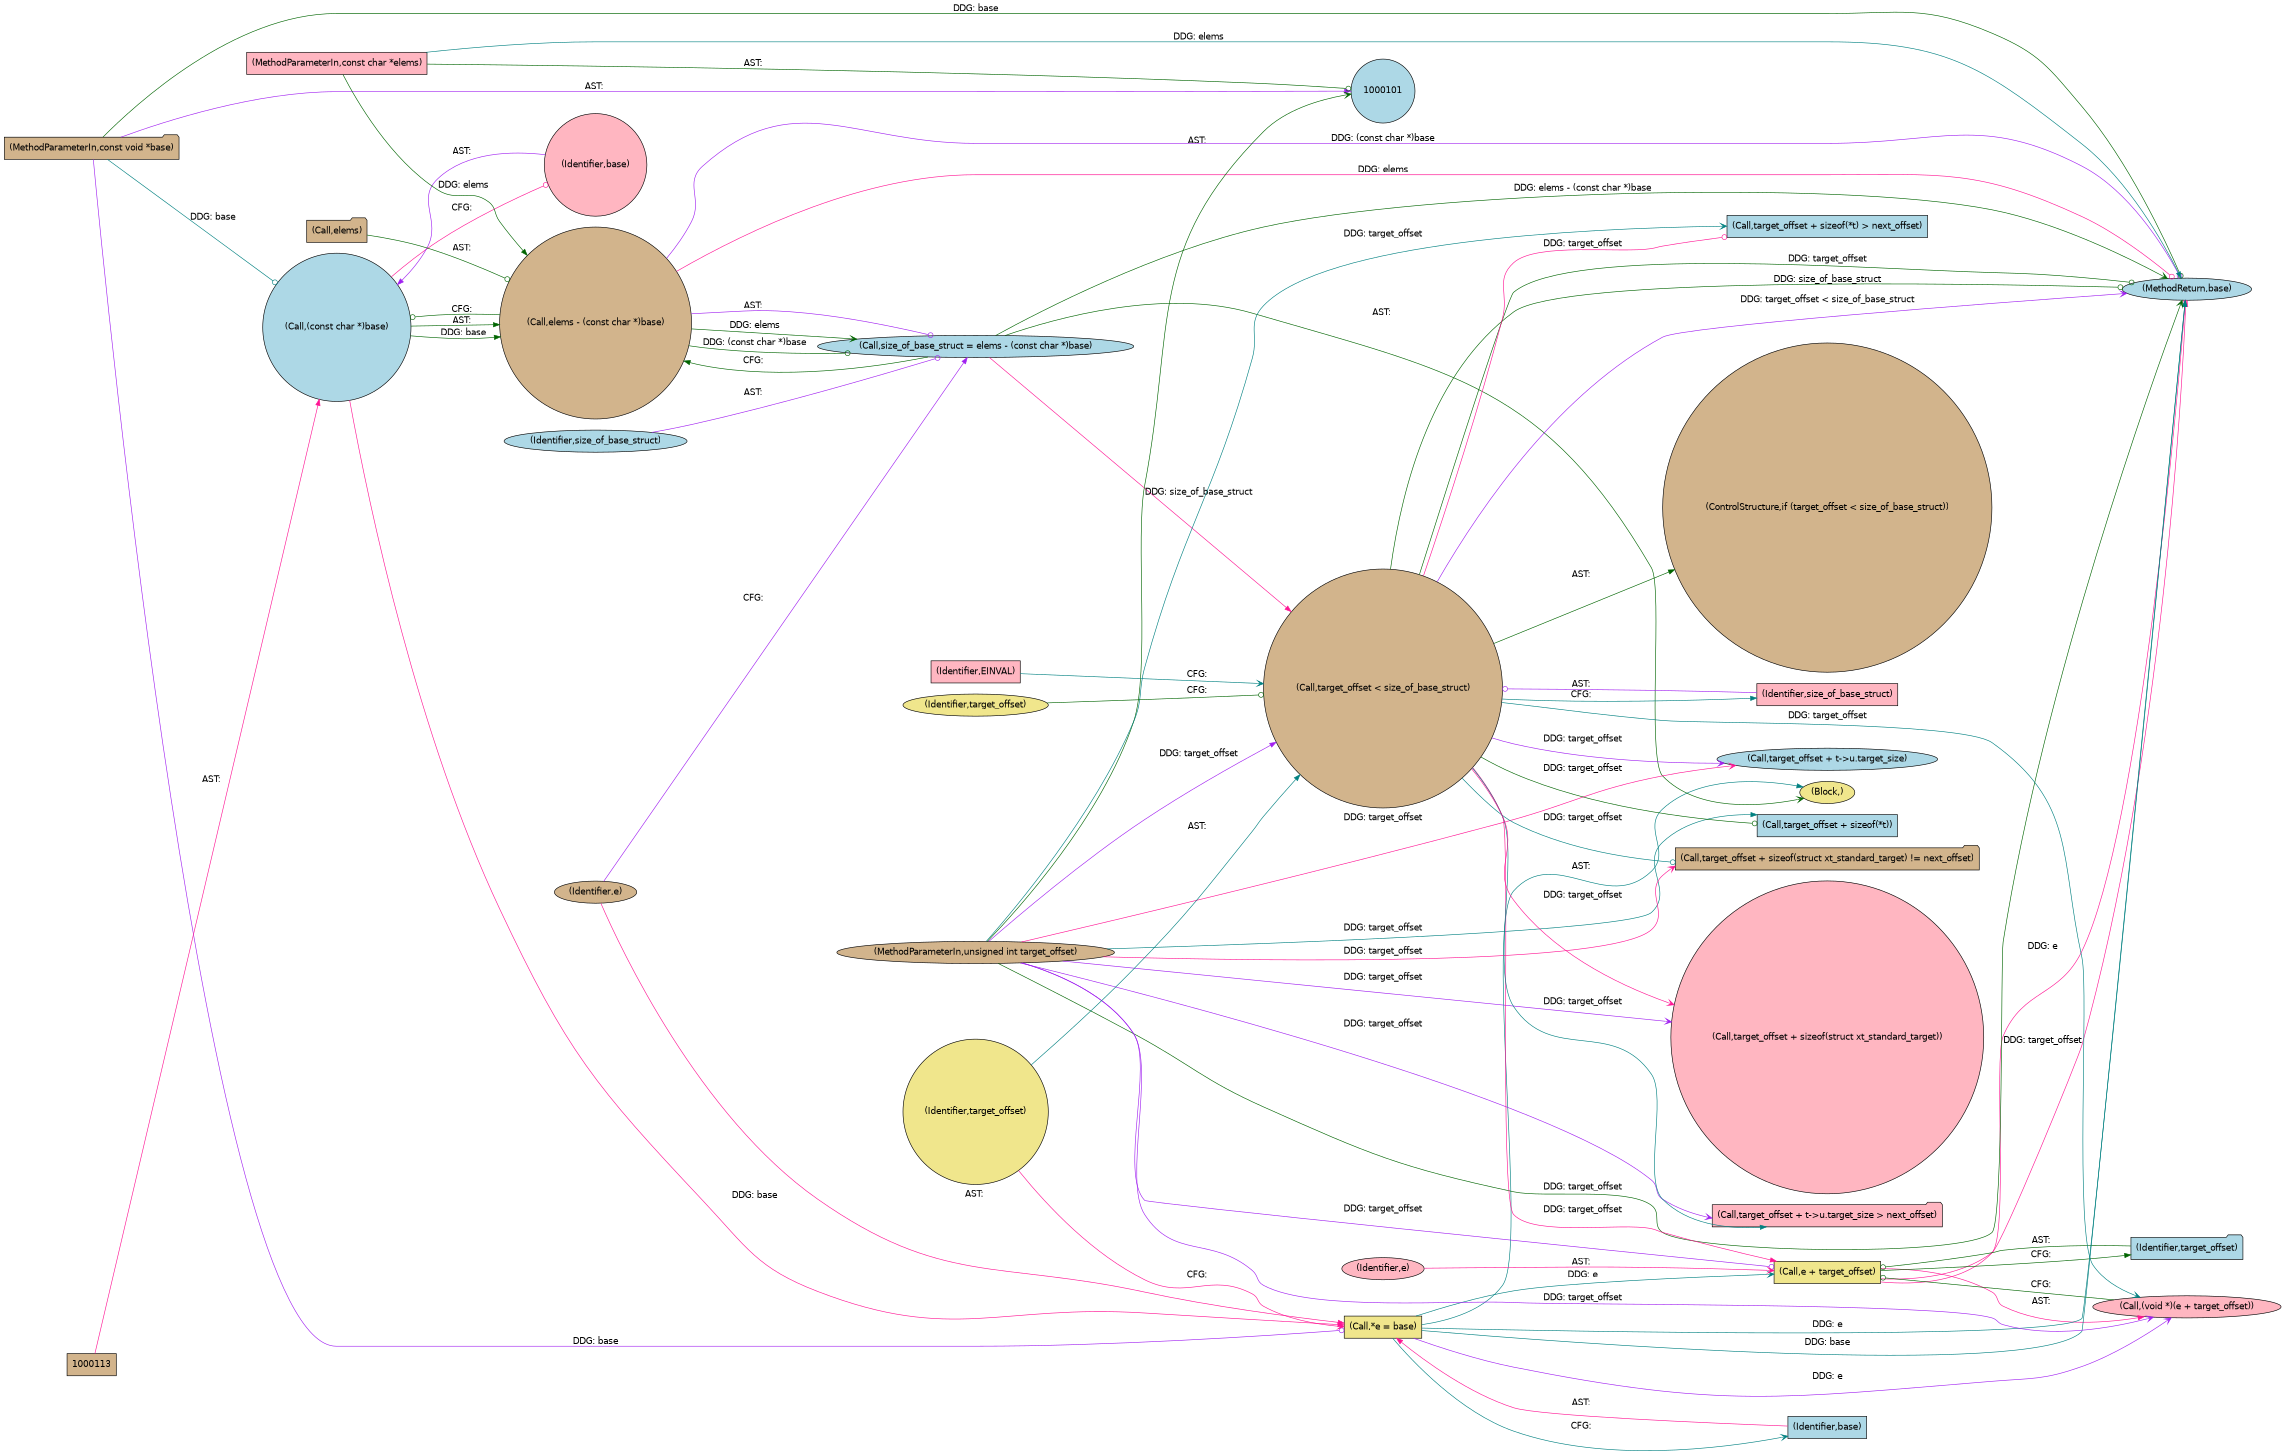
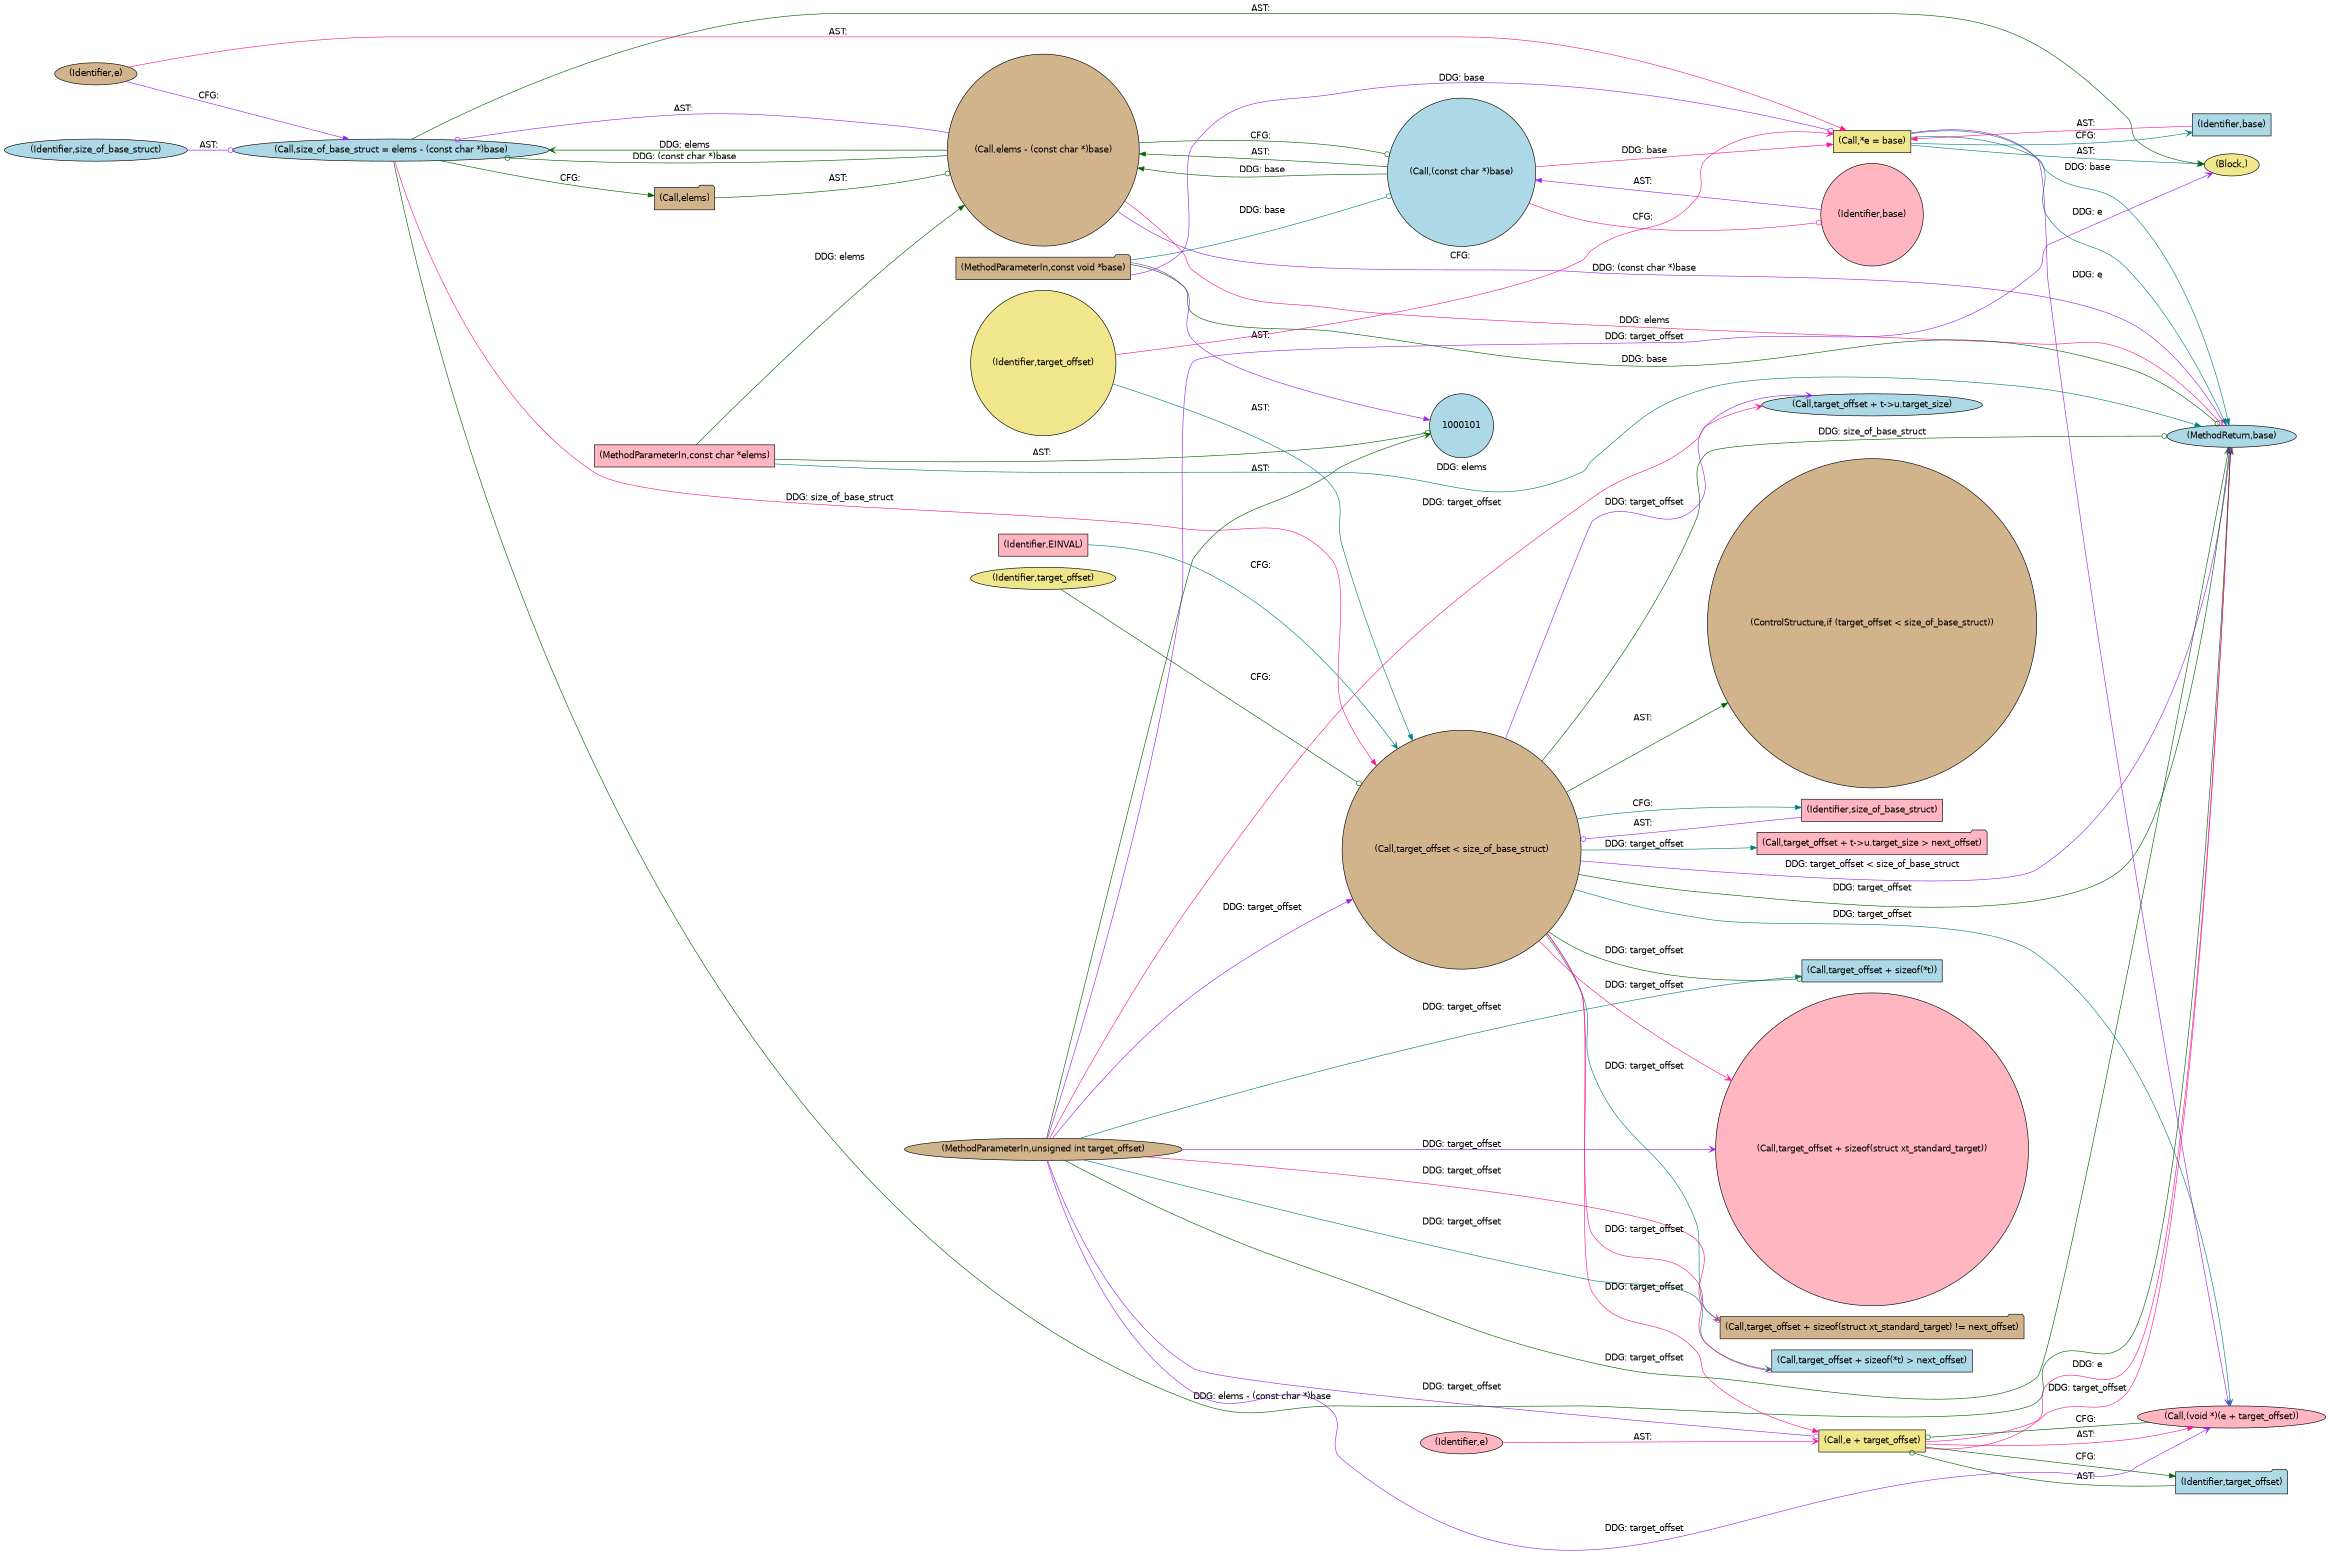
  digraph {
    fontname="DejaVu Sans"
    rankdir=LR
    node [fillcolor=lightblue fontname="DejaVu Sans" shape=ellipse style=filled]
    edge [arrowhead=normal color=darkgreen fontname="DejaVu Sans"]
    n1 [fillcolor=khaki label="(Call,e + target_offset)" shape=box]
    n2 [label="(MethodReturn,base)"]
    n3 [fillcolor=lightpink label="(Call,(void *)(e + target_offset))"]
    n4 [label="(Identifier,target_offset)" shape=folder]
    n5 [fillcolor=khaki label="(Call,*e = base)" shape=box]
    n6 [label="(Identifier,base)" shape=box]
    n7 [fillcolor=khaki label="(Block,)"]
    n8 [label="(Call,(const char *)base)" shape=circle]
    n9 [fillcolor=tan label="(Call,elems - (const char *)base)" shape=circle]
    n10 [fillcolor=lightpink label="(Identifier,base)" shape=circle]
    n11 [label="(Call,size_of_base_struct = elems - (const char *)base)"]
    n12 [fillcolor=tan label="(MethodParameterIn,const void *base)" shape=folder]
    1000101 [shape=circle]
    n14 [fillcolor=tan label="(MethodParameterIn,unsigned int target_offset)"]
    n15 [fillcolor=tan label="(Call,target_offset < size_of_base_struct)" shape=circle]
    n16 [label="(Call,target_offset + t->u.target_size)"]
    n17 [label="(Call,target_offset + sizeof(*t))" shape=box]
    n18 [fillcolor=tan label="(Call,target_offset + sizeof(struct xt_standard_target) != next_offset)" shape=folder]
    n19 [fillcolor=lightpink label="(Call,target_offset + t->u.target_size > next_offset)" shape=folder]
    n20 [label="(Call,target_offset + sizeof(*t) > next_offset)" shape=box]
    n21 [fillcolor=lightpink label="(Call,target_offset + sizeof(struct xt_standard_target))" shape=circle]
    n22 [fillcolor=tan label="(ControlStructure,if (target_offset < size_of_base_struct))" shape=circle]
    n23 [fillcolor=lightpink label="(Identifier,size_of_base_struct)" shape=box]
    n24 [fillcolor=lightpink label="(MethodParameterIn,const char *elems)" shape=box]
    n25 [label="(Identifier,size_of_base_struct)"]
    n26 [fillcolor=lightpink label="(Identifier,EINVAL)" shape=box]
    n27 [fillcolor=khaki label="(Identifier,target_offset)" shape=circle]
    n28 [fillcolor=tan label="(Identifier,e)"]
    n29 [fillcolor=lightpink label="(Identifier,e)"]
    n30 [fillcolor=tan label="(Call,elems)" shape=folder]
    n31 [fillcolor=khaki label="(Identifier,target_offset)"]
-   1000113 [fillcolor=tan shape=box]
    n1 -> n2 [color=deeppink label="DDG: target_offset"]
    n1 -> n2 [arrowhead=odot color=deeppink label="DDG: e"]
    n1 -> n3 [color=deeppink label="AST: "]
    n1 -> n4 [label="CFG: "]
    n3 -> n1 [arrowhead=odot label="CFG: "]
    n4 -> n1 [arrowhead=odot label="AST: "]
-   n5 -> n1 [arrowhead=vee color=teal label="DDG: e"]
    n5 -> n2 [color=teal label="DDG: e"]
    n5 -> n2 [color=teal label="DDG: base"]
    n5 -> n3 [arrowhead=vee color=purple label="DDG: e"]
    n5 -> n6 [arrowhead=vee color=teal label="CFG: "]
    n5 -> n7 [color=teal label="AST: "]
    n6 -> n5 [color=deeppink label="AST: "]
    n8 -> n5 [color=deeppink label="DDG: base"]
    n8 -> n9 [label="AST: "]
    n8 -> n9 [label="DDG: base"]
    n8 -> n10 [arrowhead=odot color=deeppink label="CFG: "]
    n9 -> n2 [arrowhead=odot color=purple label="DDG: (const char *)base"]
    n9 -> n2 [arrowhead=odot color=deeppink label="DDG: elems"]
    n9 -> n8 [arrowhead=odot label="CFG: "]
    n9 -> n11 [arrowhead=odot color=purple label="AST: "]
    n9 -> n11 [arrowhead=vee label="DDG: elems"]
    n9 -> n11 [arrowhead=odot label="DDG: (const char *)base"]
    n10 -> n8 [color=purple label="AST: "]
    n11 -> n2 [arrowhead=vee label="DDG: elems - (const char *)base"]
    n11 -> n7 [arrowhead=vee label="AST: "]
-   n11 -> n9 [label="CFG: "]
+   n11 -> n30 [label="CFG: "]
    n11 -> n15 [color=deeppink label="DDG: size_of_base_struct"]
    n12 -> n2 [arrowhead=odot label="DDG: base"]
    n12 -> n5 [arrowhead=odot color=purple label="DDG: base"]
    n12 -> n8 [arrowhead=odot color=teal label="DDG: base"]
    n12 -> 1000101 [color=purple label="AST: "]
    n14 -> n1 [arrowhead=odot color=purple label="DDG: target_offset"]
    n14 -> n2 [arrowhead=vee label="DDG: target_offset"]
    n14 -> n3 [arrowhead=vee color=purple label="DDG: target_offset"]
    n14 -> 1000101 [arrowhead=vee label="AST: "]
    n14 -> n15 [color=purple label="DDG: target_offset"]
    n14 -> n16 [arrowhead=vee color=deeppink label="DDG: target_offset"]
    n14 -> n17 [color=teal label="DDG: target_offset"]
    n14 -> n18 [arrowhead=vee color=deeppink label="DDG: target_offset"]
-   n14 -> n19 [arrowhead=vee color=purple label="DDG: target_offset"]
+   n14 -> n7 [arrowhead=vee color=purple label="DDG: target_offset"]
    n14 -> n20 [arrowhead=vee color=teal label="DDG: target_offset"]
    n14 -> n21 [arrowhead=vee color=purple label="DDG: target_offset"]
    n15 -> n1 [color=deeppink label="DDG: target_offset"]
    n15 -> n2 [arrowhead=odot label="DDG: size_of_base_struct"]
    n15 -> n2 [arrowhead=vee color=purple label="DDG: target_offset < size_of_base_struct"]
    n15 -> n2 [arrowhead=odot label="DDG: target_offset"]
    n15 -> n3 [arrowhead=vee color=teal label="DDG: target_offset"]
    n15 -> n16 [arrowhead=vee color=purple label="DDG: target_offset"]
    n15 -> n17 [arrowhead=odot label="DDG: target_offset"]
    n15 -> n18 [arrowhead=odot color=teal label="DDG: target_offset"]
    n15 -> n19 [color=teal label="DDG: target_offset"]
    n15 -> n20 [arrowhead=odot color=deeppink label="DDG: target_offset"]
    n15 -> n21 [arrowhead=vee color=deeppink label="DDG: target_offset"]
    n15 -> n22 [label="AST: "]
    n15 -> n23 [color=teal label="CFG: "]
    n23 -> n15 [arrowhead=odot color=purple label="AST: "]
    n24 -> n2 [color=teal label="DDG: elems"]
    n24 -> n9 [label="DDG: elems"]
    n24 -> 1000101 [arrowhead=odot label="AST: "]
    n25 -> n11 [arrowhead=odot color=purple label="AST: "]
    n26 -> n15 [arrowhead=vee color=teal label="CFG: "]
    n27 -> n5 [arrowhead=vee color=deeppink label="CFG: "]
    n27 -> n15 [color=teal label="AST: "]
    n28 -> n5 [color=deeppink label="AST: "]
    n28 -> n11 [color=purple label="CFG: "]
    n29 -> n1 [arrowhead=vee color=deeppink label="AST: "]
    n30 -> n9 [arrowhead=odot label="AST: "]
    n31 -> n15 [arrowhead=odot label="CFG: "]
-   1000113 -> n8 [color=deeppink label="AST: "]
  }
